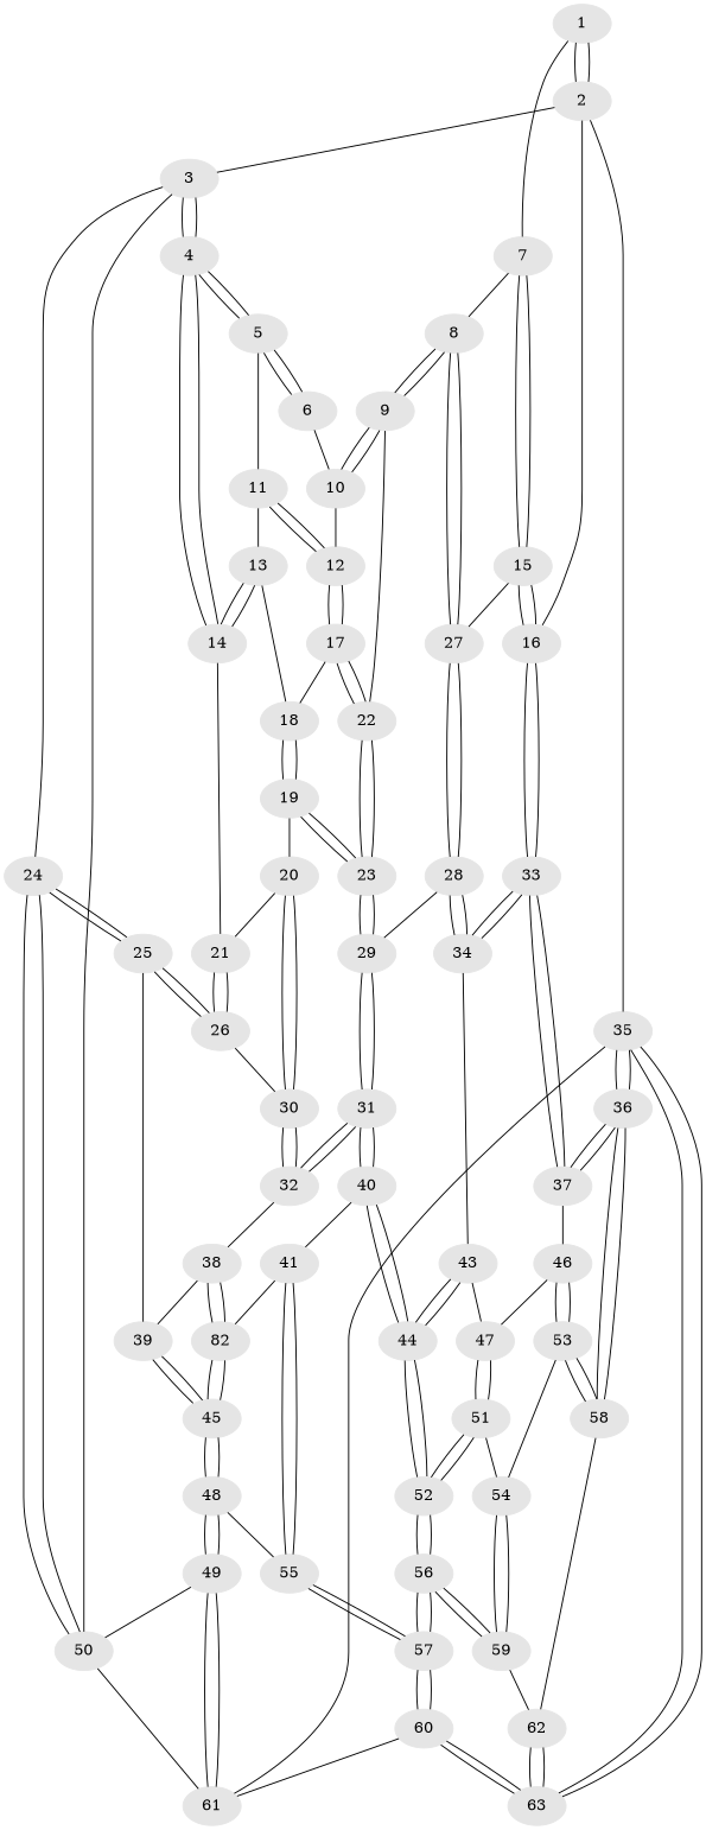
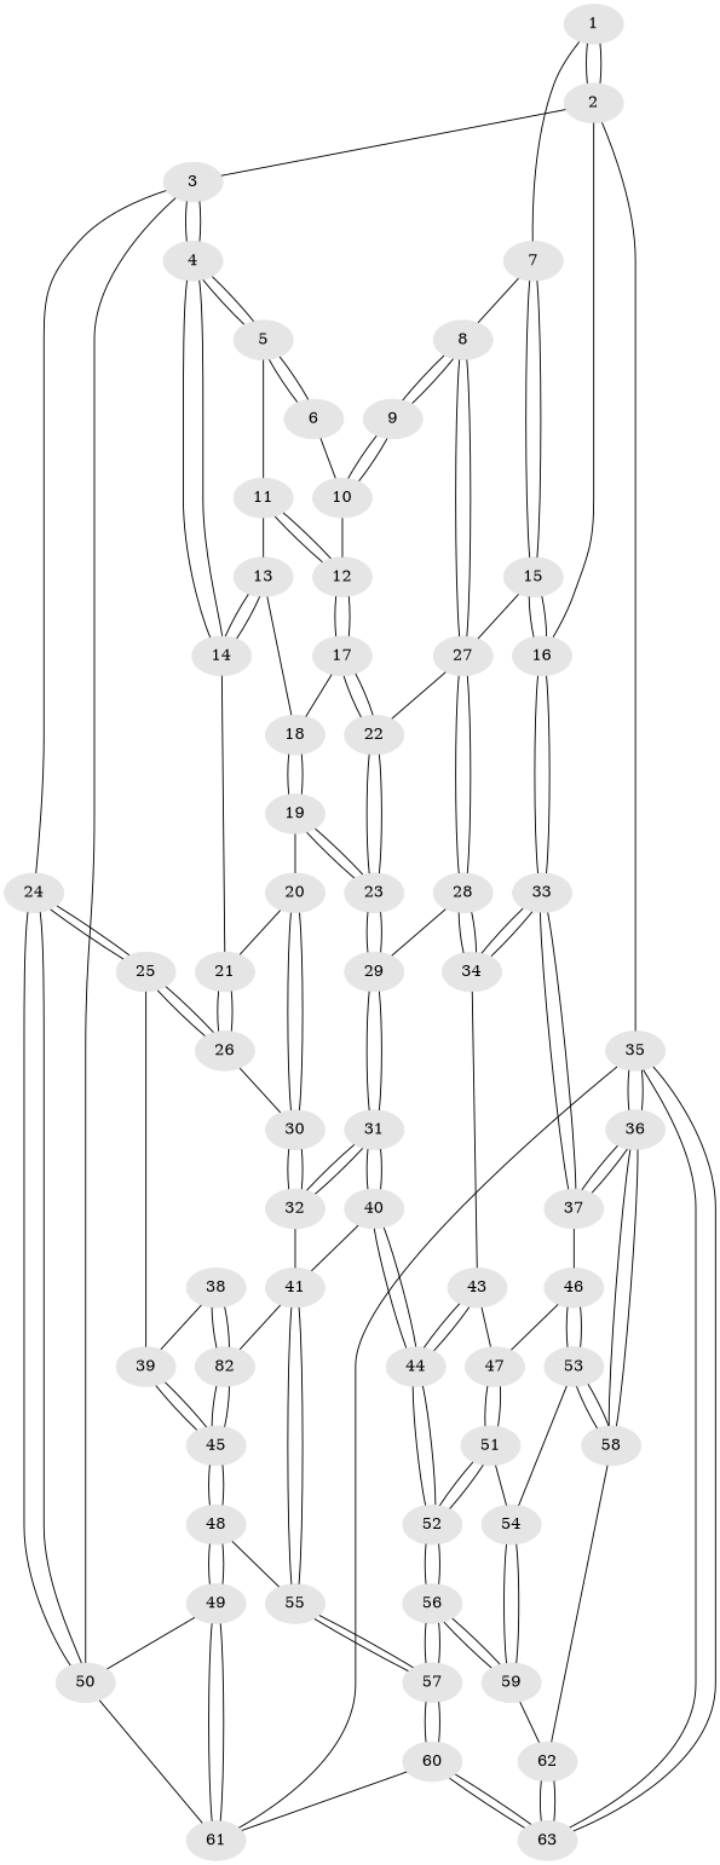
  graph {
    node [color=gray90 style=filled]
    1
    2
    7
    3
    16
    35
    8
    15
    4
    24
    50
    33
    36
    61
    63
    5
    14
    25
    6
    11
    21
    10
    12
    13
    9
    27
    22
    28
    23
    17
    18
    19
    26
    34
    37
    20
    30
    29
    32
    31
    39
    45
    43
    40
    38
    41
    44
    n48 [label=82]
    46
    47
    58
    62
    53
    48
    55
    52
    57
    51
    56
    49
    54
    59
    60
    1 -- 2
    1 -- 2
    1 -- 7
    2 -- 3
    2 -- 16
    2 -- 35
    7 -- 8
    7 -- 15
    7 -- 15
    3 -- 4
    3 -- 4
    3 -- 24
    3 -- 50
    16 -- 33
    16 -- 33
    35 -- 36
    35 -- 36
    35 -- 61
    35 -- 63
    35 -- 63
    8 -- 9
    8 -- 9
    8 -- 27
    8 -- 27
    15 -- 16
    15 -- 16
    15 -- 27
    4 -- 5
    4 -- 5
    4 -- 14
    4 -- 14
    24 -- 50
    24 -- 50
    24 -- 25
    24 -- 25
    50 -- 61
    33 -- 34
    33 -- 34
    33 -- 37
    33 -- 37
    36 -- 37
    36 -- 37
    36 -- 58
    36 -- 58
    5 -- 6
    5 -- 6
    5 -- 11
    14 -- 21
    25 -- 26
    25 -- 26
    25 -- 39
    6 -- 10
    11 -- 12
    11 -- 12
    11 -- 13
    21 -- 26
    21 -- 26
    10 -- 12
    12 -- 17
    12 -- 17
    13 -- 14
    13 -- 14
    13 -- 18
    9 -- 10
    9 -- 10
-   9 -- 22
+   27 -- 22
    27 -- 28
    27 -- 28
    22 -- 23
    22 -- 23
    28 -- 34
    28 -- 34
    28 -- 29
    23 -- 29
    23 -- 29
    17 -- 22
    17 -- 22
    17 -- 18
    18 -- 19
    18 -- 19
    19 -- 23
    19 -- 23
    19 -- 20
    26 -- 30
    34 -- 43
    37 -- 46
    20 -- 21
    20 -- 30
    20 -- 30
    30 -- 32
    30 -- 32
    29 -- 31
    29 -- 31
-   32 -- 38
+   32 -- 41
    31 -- 32
    31 -- 32
    31 -- 40
    31 -- 40
    39 -- 45
    39 -- 45
    45 -- 48
    45 -- 48
    43 -- 44
    43 -- 44
    43 -- 47
    40 -- 41
    40 -- 44
    40 -- 44
    38 -- 39
    38 -- n48
    38 -- n48
    41 -- n48
    41 -- 55
    41 -- 55
    44 -- 52
    44 -- 52
    n48 -- 45
    n48 -- 45
    46 -- 47
    46 -- 53
    46 -- 53
    47 -- 51
    47 -- 51
    58 -- 62
    62 -- 63
    62 -- 63
    53 -- 58
    53 -- 58
    53 -- 54
    48 -- 55
    48 -- 49
    48 -- 49
    55 -- 57
    55 -- 57
    52 -- 56
    52 -- 56
    57 -- 60
    57 -- 60
    51 -- 52
    51 -- 52
    51 -- 54
    56 -- 57
    56 -- 57
    56 -- 59
    56 -- 59
    49 -- 50
    49 -- 61
    49 -- 61
    54 -- 59
    54 -- 59
    59 -- 62
    60 -- 61
    60 -- 63
    60 -- 63
  }
